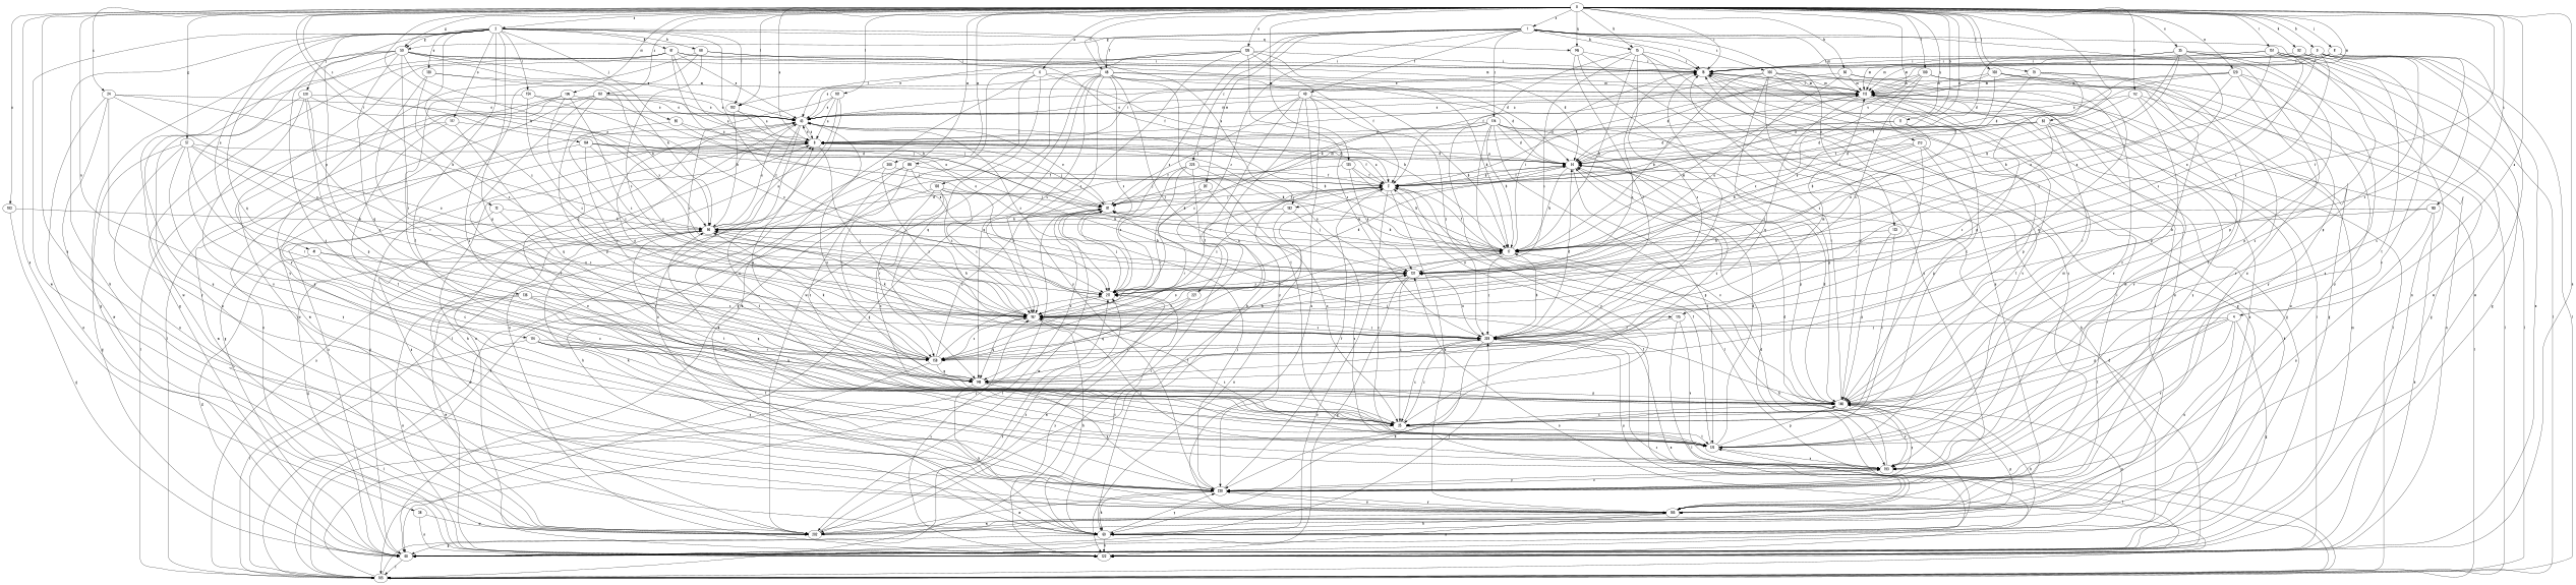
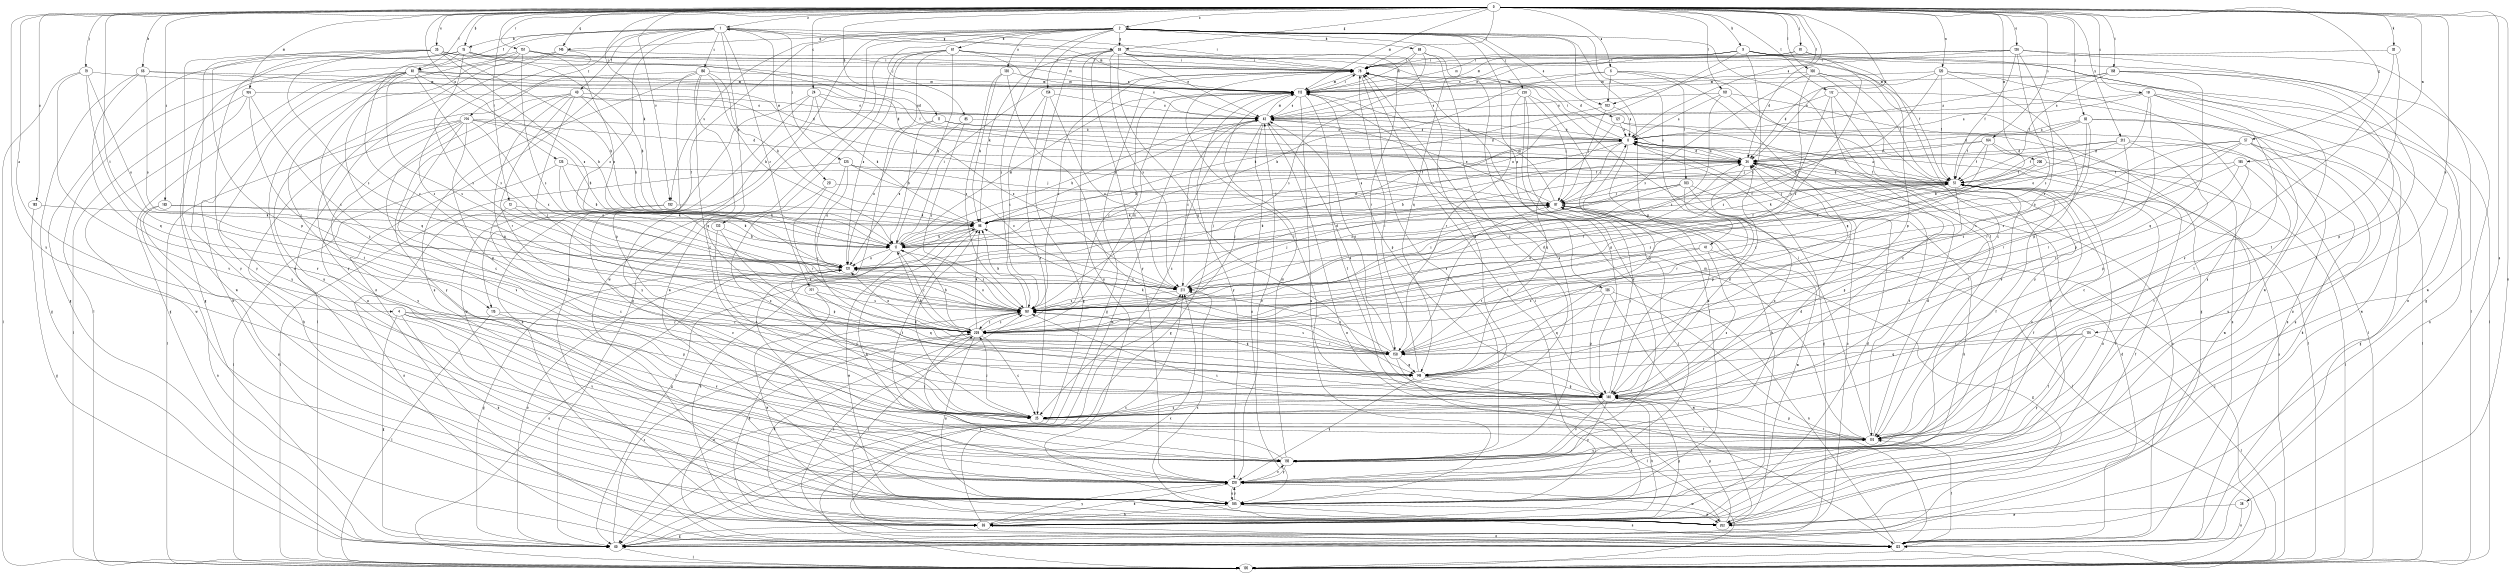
  strict digraph {
    fontname=Oswald
    node [fontname=Oswald]
    edge [fontname=Oswald]
    0
    1
    2
    4
    6
    8
    9
    11
    15
    24
    34
    35
    38
    48
    57
    59
    66
    73
    78
    79
    81
    83
    92
    96
    100
    101
    102
    106
    113
    114
    120
    122
    125
    126
    145
    151
    161
    163
    164
    168
    172
    175
    183
    192
    195
    200
    213
    220
    49
    133
    166
    185
    201
    211
    224
    225
    227
    41
    67
    68
    69
    85
    127
    130
    136
    140
    149
    154
    167
    176
    202
    228
    60
    193
    229
    17
    103
    43
    87
    25
    105
    131
    51
    158
    0 -> 1 [label=a]
    0 -> 2 [label=a]
    0 -> 4 [label=a]
    0 -> 6 [label=a]
    0 -> 8 [label=a]
    0 -> 9 [label=b]
    0 -> 11 [label=b]
    0 -> 15 [label=b]
    0 -> 24 [label=c]
    0 -> 34 [label=d]
    0 -> 35 [label=e]
    0 -> 38 [label=e]
    0 -> 48 [label=f]
    0 -> 57 [label=g]
    0 -> 59 [label=g]
    0 -> 66 [label=h]
    0 -> 73 [label=i]
    0 -> 78 [label=i]
    0 -> 79 [label=j]
    0 -> 81 [label=j]
    0 -> 83 [label=j]
    0 -> 92 [label=k]
    0 -> 96 [label=k]
    0 -> 100 [label=l]
    0 -> 101 [label=l]
    0 -> 102 [label=l]
    0 -> 106 [label=m]
    0 -> 113 [label=m]
    0 -> 114 [label=n]
    0 -> 120 [label=n]
    0 -> 122 [label=n]
    0 -> 125 [label=o]
    0 -> 126 [label=o]
    0 -> 145 [label=q]
    0 -> 151 [label=r]
    0 -> 161 [label=s]
    0 -> 163 [label=s]
    0 -> 164 [label=s]
    0 -> 168 [label=t]
    0 -> 172 [label=t]
    0 -> 175 [label=t]
    0 -> 183 [label=u]
    0 -> 192 [label=v]
    0 -> 195 [label=w]
    0 -> 200 [label=w]
    0 -> 213 [label=y]
    0 -> 220 [label=y]
    1 -> 15 [label=b]
    1 -> 48 [label=f]
    1 -> 59 [label=g]
    1 -> 78 [label=i]
    1 -> 122 [label=n]
    1 -> 49 [label=f]
    1 -> 133 [label=p]
    1 -> 166 [label=s]
    1 -> 185 [label=u]
    1 -> 201 [label=w]
    1 -> 211 [label=x]
    1 -> 224 [label=z]
    1 -> 225 [label=z]
    1 -> 227 [label=z]
    2 -> 59 [label=g]
    2 -> 102 [label=l]
    2 -> 145 [label=q]
    2 -> 175 [label=t]
    2 -> 192 [label=v]
    2 -> 41 [label=e]
    2 -> 67 [label=h]
    2 -> 68 [label=h]
    2 -> 69 [label=h]
    2 -> 85 [label=j]
    2 -> 127 [label=o]
    2 -> 130 [label=o]
    2 -> 136 [label=p]
    2 -> 140 [label=p]
    2 -> 149 [label=q]
    2 -> 154 [label=r]
    2 -> 167 [label=s]
    2 -> 176 [label=t]
    2 -> 202 [label=w]
    2 -> 228 [label=z]
    4 -> 185 [label=u]
    4 -> 140 [label=p]
    4 -> 176 [label=t]
    4 -> 60 [label=g]
    4 -> 193 [label=v]
    4 -> 229 [label=z]
    6 -> 102 [label=l]
    6 -> 113 [label=m]
    6 -> 69 [label=h]
    6 -> 149 [label=q]
    6 -> 17 [label=b]
    6 -> 103 [label=l]
    8 -> 34 [label=d]
    8 -> 78 [label=i]
    8 -> 69 [label=h]
    8 -> 60 [label=g]
    8 -> 229 [label=z]
    8 -> 17 [label=b]
    8 -> 43 [label=e]
    8 -> 87 [label=j]
    9 -> 78 [label=i]
    9 -> 113 [label=m]
    9 -> 122 [label=n]
    9 -> 211 [label=x]
    9 -> 140 [label=p]
    9 -> 43 [label=e]
    9 -> 25 [label=c]
    9 -> 105 [label=l]
    9 -> 131 [label=o]
    11 -> 8 [label=a]
    11 -> 34 [label=d]
    11 -> 17 [label=b]
    11 -> 131 [label=o]
    15 -> 78 [label=i]
    15 -> 220 [label=y]
    15 -> 167 [label=s]
    15 -> 60 [label=g]
    15 -> 229 [label=z]
    15 -> 17 [label=b]
    15 -> 51 [label=f]
    24 -> 96 [label=k]
    24 -> 122 [label=n]
    24 -> 220 [label=y]
    24 -> 211 [label=x]
    24 -> 202 [label=w]
    24 -> 43 [label=e]
    34 -> 8 [label=a]
    34 -> 140 [label=p]
    34 -> 176 [label=t]
    34 -> 17 [label=b]
    34 -> 51 [label=f]
    35 -> 34 [label=d]
    35 -> 78 [label=i]
    35 -> 220 [label=y]
    35 -> 140 [label=p]
    35 -> 167 [label=s]
    35 -> 202 [label=w]
    35 -> 17 [label=b]
    35 -> 131 [label=o]
    38 -> 122 [label=n]
    38 -> 202 [label=w]
    48 -> 34 [label=d]
    48 -> 113 [label=m]
    48 -> 220 [label=y]
    48 -> 211 [label=x]
    48 -> 69 [label=h]
    48 -> 149 [label=q]
    48 -> 167 [label=s]
    48 -> 176 [label=t]
    48 -> 60 [label=g]
    48 -> 17 [label=b]
    48 -> 43 [label=e]
    57 -> 34 [label=d]
    57 -> 220 [label=y]
    57 -> 185 [label=u]
    57 -> 167 [label=s]
    57 -> 60 [label=g]
    57 -> 131 [label=o]
    57 -> 158 [label=r]
    59 -> 78 [label=i]
    59 -> 96 [label=k]
    59 -> 220 [label=y]
    59 -> 185 [label=u]
    59 -> 211 [label=x]
    59 -> 149 [label=q]
    59 -> 60 [label=g]
    59 -> 43 [label=e]
    59 -> 25 [label=c]
    59 -> 51 [label=f]
    59 -> 158 [label=r]
    66 -> 34 [label=d]
    66 -> 113 [label=m]
    66 -> 60 [label=g]
    66 -> 193 [label=v]
    66 -> 131 [label=o]
    73 -> 96 [label=k]
    73 -> 167 [label=s]
    73 -> 25 [label=c]
    78 -> 113 [label=m]
    78 -> 167 [label=s]
    78 -> 60 [label=g]
    78 -> 193 [label=v]
    79 -> 113 [label=m]
    79 -> 149 [label=q]
    79 -> 193 [label=v]
    79 -> 105 [label=l]
    79 -> 131 [label=o]
    81 -> 78 [label=i]
    81 -> 113 [label=m]
    81 -> 202 [label=w]
    81 -> 229 [label=z]
    83 -> 8 [label=a]
    83 -> 34 [label=d]
    83 -> 185 [label=u]
    83 -> 229 [label=z]
    83 -> 105 [label=l]
    83 -> 51 [label=f]
    83 -> 158 [label=r]
    92 -> 78 [label=i]
    92 -> 176 [label=t]
    92 -> 193 [label=v]
    96 -> 8 [label=a]
    96 -> 34 [label=d]
    96 -> 176 [label=t]
    96 -> 202 [label=w]
    96 -> 60 [label=g]
    96 -> 17 [label=b]
    96 -> 43 [label=e]
    100 -> 113 [label=m]
    100 -> 220 [label=y]
    100 -> 211 [label=x]
    100 -> 167 [label=s]
    100 -> 60 [label=g]
    100 -> 51 [label=f]
    101 -> 8 [label=a]
    101 -> 122 [label=n]
    101 -> 167 [label=s]
    101 -> 43 [label=e]
    101 -> 105 [label=l]
    102 -> 8 [label=a]
    102 -> 96 [label=k]
    102 -> 87 [label=j]
    106 -> 167 [label=s]
    106 -> 202 [label=w]
    106 -> 229 [label=z]
    106 -> 43 [label=e]
    106 -> 105 [label=l]
    113 -> 1 [label=m]
    113 -> 78 [label=i]
    113 -> 220 [label=y]
    113 -> 185 [label=u]
    113 -> 140 [label=p]
    113 -> 176 [label=t]
    113 -> 229 [label=z]
    113 -> 43 [label=e]
    114 -> 220 [label=y]
    114 -> 149 [label=q]
    114 -> 176 [label=t]
    114 -> 105 [label=l]
    114 -> 158 [label=r]
    120 -> 34 [label=d]
    120 -> 113 [label=m]
    120 -> 220 [label=y]
    120 -> 140 [label=p]
-   120 -> 17 [label=b]
+   120 -> 131 [label=b]
    120 -> 105 [label=l]
    120 -> 51 [label=f]
    122 -> 8 [label=a]
    122 -> 34 [label=d]
    122 -> 78 [label=i]
    122 -> 211 [label=x]
    122 -> 167 [label=s]
    122 -> 176 [label=t]
    125 -> 17 [label=b]
    125 -> 105 [label=l]
    125 -> 131 [label=o]
    125 -> 51 [label=f]
    126 -> 34 [label=d]
    126 -> 78 [label=i]
    126 -> 167 [label=s]
    126 -> 202 [label=w]
    126 -> 60 [label=g]
    126 -> 229 [label=z]
    126 -> 43 [label=e]
    126 -> 51 [label=f]
    145 -> 78 [label=i]
    145 -> 220 [label=y]
    145 -> 185 [label=u]
    145 -> 229 [label=z]
    151 -> 78 [label=i]
    151 -> 113 [label=m]
    151 -> 167 [label=s]
    151 -> 60 [label=g]
    151 -> 25 [label=c]
    151 -> 105 [label=l]
    151 -> 131 [label=o]
    161 -> 8 [label=a]
    161 -> 122 [label=n]
    161 -> 140 [label=p]
    161 -> 176 [label=t]
    161 -> 202 [label=w]
    161 -> 43 [label=e]
    161 -> 131 [label=o]
    163 -> 96 [label=k]
    163 -> 122 [label=n]
    163 -> 185 [label=u]
    163 -> 17 [label=b]
    164 -> 34 [label=d]
    164 -> 211 [label=x]
    164 -> 202 [label=w]
    164 -> 229 [label=z]
    164 -> 87 [label=j]
    164 -> 51 [label=f]
    168 -> 8 [label=a]
    168 -> 113 [label=m]
    168 -> 140 [label=p]
    168 -> 149 [label=q]
    168 -> 176 [label=t]
    168 -> 51 [label=f]
    172 -> 122 [label=n]
    172 -> 167 [label=s]
    172 -> 193 [label=v]
    172 -> 43 [label=e]
    172 -> 25 [label=c]
    175 -> 193 [label=v]
    175 -> 229 [label=z]
    175 -> 105 [label=l]
    183 -> 96 [label=k]
    183 -> 60 [label=g]
    192 -> 96 [label=k]
    192 -> 122 [label=n]
    192 -> 193 [label=v]
    195 -> 167 [label=s]
    195 -> 176 [label=t]
    195 -> 25 [label=c]
    195 -> 51 [label=f]
    195 -> 158 [label=r]
    200 -> 229 [label=z]
    200 -> 105 [label=l]
    200 -> 51 [label=f]
    213 -> 34 [label=d]
    213 -> 69 [label=h]
    213 -> 140 [label=p]
    213 -> 17 [label=b]
    213 -> 51 [label=f]
    213 -> 158 [label=r]
    220 -> 96 [label=k]
    220 -> 185 [label=u]
    220 -> 69 [label=h]
    220 -> 202 [label=w]
    220 -> 193 [label=v]
    220 -> 43 [label=e]
    220 -> 87 [label=j]
    220 -> 51 [label=f]
    49 -> 220 [label=y]
    49 -> 185 [label=u]
    49 -> 149 [label=q]
    49 -> 229 [label=z]
    49 -> 17 [label=b]
    49 -> 43 [label=e]
    49 -> 87 [label=j]
    49 -> 158 [label=r]
    133 -> 140 [label=p]
    133 -> 17 [label=b]
    133 -> 25 [label=c]
    166 -> 96 [label=k]
    166 -> 113 [label=m]
    166 -> 185 [label=u]
    166 -> 140 [label=p]
    166 -> 149 [label=q]
    166 -> 17 [label=b]
    166 -> 25 [label=c]
    166 -> 105 [label=l]
    185 -> 78 [label=i]
    185 -> 122 [label=n]
    185 -> 220 [label=y]
    185 -> 69 [label=h]
    185 -> 202 [label=w]
    185 -> 51 [label=f]
    201 -> 87 [label=j]
    201 -> 25 [label=c]
    201 -> 158 [label=r]
    211 -> 34 [label=d]
    211 -> 167 [label=s]
    211 -> 87 [label=j]
    211 -> 51 [label=f]
    224 -> 8 [label=a]
    224 -> 34 [label=d]
    224 -> 220 [label=y]
    224 -> 211 [label=x]
    224 -> 69 [label=h]
    224 -> 140 [label=p]
    224 -> 193 [label=v]
    224 -> 17 [label=b]
    224 -> 25 [label=c]
    224 -> 105 [label=l]
    225 -> 211 [label=x]
    225 -> 87 [label=j]
    225 -> 105 [label=l]
    225 -> 131 [label=o]
    225 -> 51 [label=f]
    225 -> 158 [label=r]
    227 -> 149 [label=q]
    227 -> 167 [label=s]
    227 -> 202 [label=w]
    41 -> 60 [label=g]
    41 -> 25 [label=c]
    41 -> 131 [label=o]
    41 -> 158 [label=r]
    67 -> 34 [label=d]
    67 -> 78 [label=i]
    67 -> 185 [label=u]
    67 -> 202 [label=w]
    67 -> 60 [label=g]
    67 -> 17 [label=b]
    67 -> 43 [label=e]
    67 -> 131 [label=o]
    68 -> 78 [label=i]
    68 -> 113 [label=m]
    68 -> 167 [label=s]
    68 -> 193 [label=v]
    68 -> 25 [label=c]
    69 -> 34 [label=d]
    69 -> 122 [label=n]
    69 -> 220 [label=y]
    69 -> 211 [label=x]
    69 -> 140 [label=p]
    69 -> 60 [label=g]
    69 -> 229 [label=z]
    85 -> 8 [label=a]
    85 -> 167 [label=s]
    85 -> 131 [label=o]
    127 -> 8 [label=a]
    127 -> 149 [label=q]
    127 -> 176 [label=t]
    127 -> 105 [label=l]
    130 -> 96 [label=k]
    130 -> 113 [label=m]
    130 -> 167 [label=s]
    130 -> 158 [label=r]
    136 -> 122 [label=n]
    136 -> 140 [label=p]
    136 -> 149 [label=q]
    136 -> 167 [label=s]
    136 -> 202 [label=w]
    140 -> 34 [label=d]
    140 -> 78 [label=i]
    140 -> 220 [label=y]
    140 -> 69 [label=h]
    140 -> 193 [label=v]
    140 -> 43 [label=e]
    140 -> 87 [label=j]
    140 -> 25 [label=c]
    149 -> 8 [label=a]
    149 -> 78 [label=i]
    149 -> 220 [label=y]
    149 -> 69 [label=h]
    149 -> 140 [label=p]
    154 -> 211 [label=x]
    154 -> 167 [label=s]
    154 -> 43 [label=e]
    154 -> 25 [label=c]
    167 -> 96 [label=k]
    167 -> 69 [label=h]
    167 -> 149 [label=q]
    167 -> 229 [label=z]
    167 -> 131 [label=o]
    176 -> 34 [label=d]
    176 -> 78 [label=i]
    176 -> 113 [label=m]
    176 -> 140 [label=p]
    176 -> 167 [label=s]
    176 -> 193 [label=v]
    176 -> 51 [label=f]
    202 -> 78 [label=i]
    202 -> 211 [label=x]
    202 -> 140 [label=p]
    202 -> 51 [label=f]
    228 -> 185 [label=u]
    228 -> 140 [label=p]
    228 -> 193 [label=v]
    228 -> 43 [label=e]
    228 -> 87 [label=j]
    228 -> 158 [label=r]
    60 -> 8 [label=a]
    60 -> 113 [label=m]
    60 -> 229 [label=z]
    60 -> 105 [label=l]
    60 -> 131 [label=o]
    193 -> 34 [label=d]
    193 -> 113 [label=m]
    193 -> 220 [label=y]
    193 -> 167 [label=s]
    229 -> 34 [label=d]
    229 -> 96 [label=k]
    229 -> 113 [label=m]
    229 -> 122 [label=n]
    229 -> 185 [label=u]
    229 -> 69 [label=h]
    229 -> 167 [label=s]
    229 -> 17 [label=b]
    229 -> 25 [label=c]
    229 -> 131 [label=o]
    229 -> 158 [label=r]
    17 -> 78 [label=i]
    17 -> 113 [label=m]
    17 -> 69 [label=h]
    17 -> 167 [label=s]
    17 -> 229 [label=z]
    17 -> 87 [label=j]
    17 -> 131 [label=o]
    17 -> 51 [label=f]
    103 -> 211 [label=x]
    103 -> 69 [label=h]
    103 -> 167 [label=s]
    103 -> 87 [label=j]
    103 -> 25 [label=c]
    103 -> 158 [label=r]
    43 -> 8 [label=a]
    43 -> 113 [label=m]
    43 -> 122 [label=n]
    43 -> 185 [label=u]
    43 -> 211 [label=x]
    43 -> 60 [label=g]
    43 -> 17 [label=b]
    43 -> 25 [label=c]
    87 -> 96 [label=k]
    87 -> 113 [label=m]
    87 -> 202 [label=w]
    87 -> 17 [label=b]
    87 -> 43 [label=e]
    87 -> 105 [label=l]
    87 -> 51 [label=f]
    25 -> 96 [label=k]
    25 -> 176 [label=t]
    25 -> 229 [label=z]
    105 -> 8 [label=a]
    105 -> 211 [label=x]
    105 -> 87 [label=j]
    105 -> 131 [label=o]
    131 -> 211 [label=x]
    131 -> 60 [label=g]
    131 -> 25 [label=c]
    51 -> 8 [label=a]
    51 -> 34 [label=d]
    51 -> 96 [label=k]
    51 -> 185 [label=u]
    51 -> 140 [label=p]
    51 -> 167 [label=s]
    51 -> 193 [label=v]
    51 -> 87 [label=j]
    158 -> 96 [label=k]
    158 -> 211 [label=x]
    158 -> 149 [label=q]
    158 -> 167 [label=s]
    158 -> 17 [label=b]
    158 -> 43 [label=e]
    158 -> 87 [label=j]
    158 -> 105 [label=l]
  }
